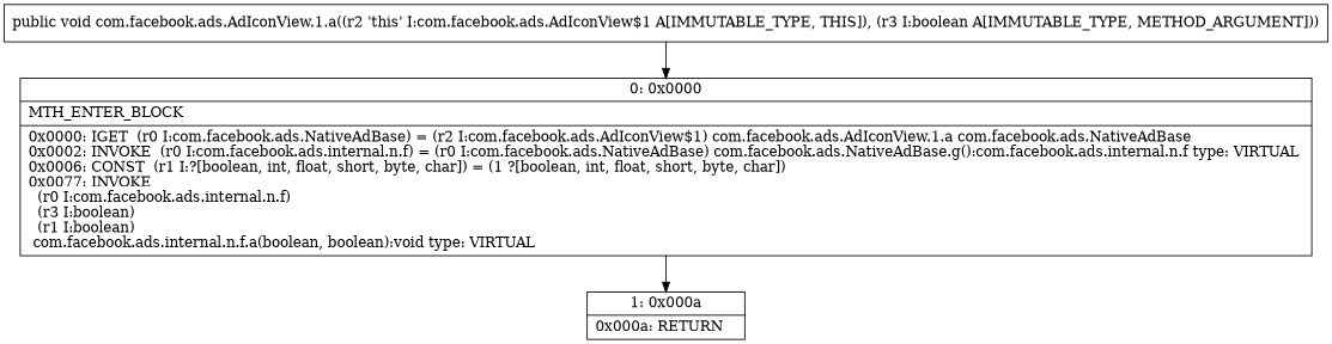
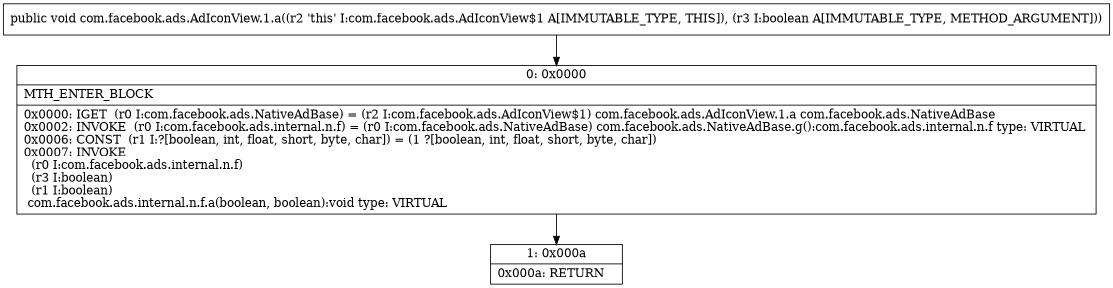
  digraph {
    node [shape=record]
-   n1 [label="{0\:\ 0x0000|MTH_ENTER_BLOCK\l|0x0000: IGET  (r0 I:com.facebook.ads.NativeAdBase) = (r2 I:com.facebook.ads.AdIconView$1) com.facebook.ads.AdIconView.1.a com.facebook.ads.NativeAdBase \l0x0002: INVOKE  (r0 I:com.facebook.ads.internal.n.f) = (r0 I:com.facebook.ads.NativeAdBase) com.facebook.ads.NativeAdBase.g():com.facebook.ads.internal.n.f type: VIRTUAL \l0x0006: CONST  (r1 I:?[boolean, int, float, short, byte, char]) = (1 ?[boolean, int, float, short, byte, char]) \l0x0077: INVOKE  \l  (r0 I:com.facebook.ads.internal.n.f)\l  (r3 I:boolean)\l  (r1 I:boolean)\l com.facebook.ads.internal.n.f.a(boolean, boolean):void type: VIRTUAL \l}"]
+   n1 [label="{0\:\ 0x0000|MTH_ENTER_BLOCK\l|0x0000: IGET  (r0 I:com.facebook.ads.NativeAdBase) = (r2 I:com.facebook.ads.AdIconView$1) com.facebook.ads.AdIconView.1.a com.facebook.ads.NativeAdBase \l0x0002: INVOKE  (r0 I:com.facebook.ads.internal.n.f) = (r0 I:com.facebook.ads.NativeAdBase) com.facebook.ads.NativeAdBase.g():com.facebook.ads.internal.n.f type: VIRTUAL \l0x0006: CONST  (r1 I:?[boolean, int, float, short, byte, char]) = (1 ?[boolean, int, float, short, byte, char]) \l0x0007: INVOKE  \l  (r0 I:com.facebook.ads.internal.n.f)\l  (r3 I:boolean)\l  (r1 I:boolean)\l com.facebook.ads.internal.n.f.a(boolean, boolean):void type: VIRTUAL \l}"]
    n2 [label="{1\:\ 0x000a|0x000a: RETURN   \l}"]
    n3 [label="{public void com.facebook.ads.AdIconView.1.a((r2 'this' I:com.facebook.ads.AdIconView$1 A[IMMUTABLE_TYPE, THIS]), (r3 I:boolean A[IMMUTABLE_TYPE, METHOD_ARGUMENT])) }"]
    n1 -> n2
    n3 -> n1
  }
